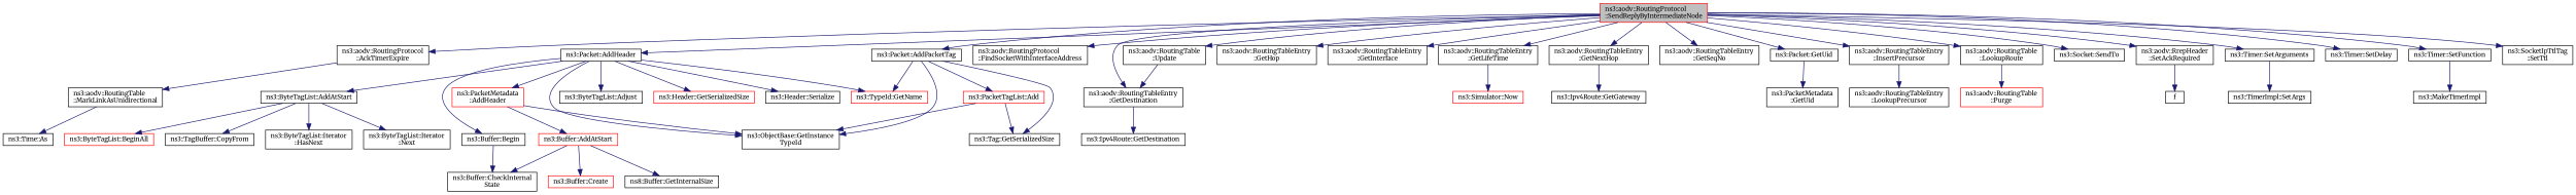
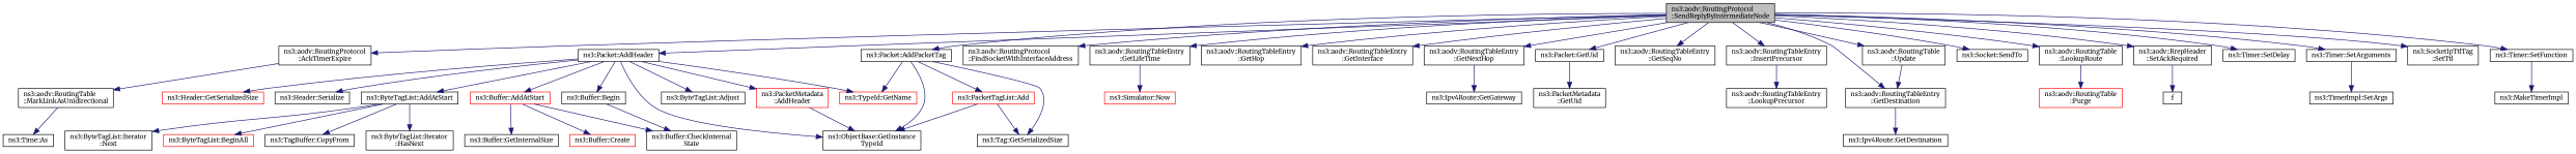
  digraph {
    fontname=Merriweather
    rankdir=TB
    node [color=black fillcolor=white fontname=Merriweather fontsize=10 shape=record style=filled]
    edge [color=midnightblue fontname=Merriweather fontsize=10 labelfontname=Helvetica labelfontsize=10 style=solid]
-   n1 [color=red fillcolor=grey75 fontcolor=black height=0.2 label="ns3::aodv::RoutingProtocol\l::SendReplyByIntermediateNode" width=0.4]
+   n1 [fillcolor=grey75 fontcolor=black height=0.2 label="ns3::aodv::RoutingProtocol\l::SendReplyByIntermediateNode" width=0.4]
    n2 [height=0.2 label="ns3::aodv::RoutingProtocol\l::AckTimerExpire" width=0.4]
    n3 [height=0.2 label="ns3::Packet::AddHeader" width=0.4]
    n4 [height=0.2 label="ns3::Packet::AddPacketTag" width=0.4]
    n5 [height=0.2 label="ns3::aodv::RoutingProtocol\l::FindSocketWithInterfaceAddress" width=0.4]
    n6 [height=0.2 label="ns3::aodv::RoutingTableEntry\l::GetDestination" width=0.4]
    n7 [height=0.2 label="ns3::aodv::RoutingTableEntry\l::GetHop" width=0.4]
    n8 [height=0.2 label="ns3::aodv::RoutingTableEntry\l::GetInterface" width=0.4]
    n9 [height=0.2 label="ns3::aodv::RoutingTableEntry\l::GetLifeTime" width=0.4]
    n10 [height=0.2 label="ns3::aodv::RoutingTableEntry\l::GetNextHop" width=0.4]
    n11 [height=0.2 label="ns3::aodv::RoutingTableEntry\l::GetSeqNo" width=0.4]
    n12 [height=0.2 label="ns3::Packet::GetUid" width=0.4]
    n13 [height=0.2 label="ns3::aodv::RoutingTableEntry\l::InsertPrecursor" width=0.4]
    n14 [height=0.2 label="ns3::aodv::RoutingTable\l::LookupRoute" width=0.4]
    n15 [height=0.2 label="ns3::Socket::SendTo" width=0.4]
    n16 [height=0.2 label="ns3::aodv::RrepHeader\l::SetAckRequired" width=0.4]
    n17 [height=0.2 label="ns3::Timer::SetArguments" width=0.4]
    n18 [height=0.2 label="ns3::Timer::SetDelay" width=0.4]
    n19 [height=0.2 label="ns3::Timer::SetFunction" width=0.4]
    n20 [height=0.2 label="ns3::SocketIpTtlTag\l::SetTtl" width=0.4]
    n21 [height=0.2 label="ns3::aodv::RoutingTable\l::Update" width=0.4]
    n22 [height=0.2 label="ns3::aodv::RoutingTable\l::MarkLinkAsUnidirectional" width=0.4]
    n23 [height=0.2 label="ns3::ByteTagList::AddAtStart" width=0.4]
    n24 [color=red height=0.2 label="ns3::Buffer::AddAtStart" width=0.4]
    n25 [color=red height=0.2 label="ns3::PacketMetadata\l::AddHeader" width=0.4]
    n26 [height=0.2 label="ns3::ObjectBase::GetInstance\lTypeId" width=0.4]
    n27 [height=0.2 label="ns3::ByteTagList::Adjust" width=0.4]
    n28 [height=0.2 label="ns3::Buffer::Begin" width=0.4]
    n29 [color=red height=0.2 label="ns3::TypeId::GetName" width=0.4]
    n30 [color=red height=0.2 label="ns3::Header::GetSerializedSize" width=0.4]
    n31 [height=0.2 label="ns3::Header::Serialize" width=0.4]
    n32 [color=red height=0.2 label="ns3::PacketTagList::Add" width=0.4]
    n33 [height=0.2 label="ns3::Tag::GetSerializedSize" width=0.4]
    n34 [height=0.2 label="ns3::Ipv4Route::GetDestination" width=0.4]
    n35 [color=red height=0.2 label="ns3::Simulator::Now" width=0.4]
    n36 [height=0.2 label="ns3::Ipv4Route::GetGateway" width=0.4]
    n37 [height=0.2 label="ns3::PacketMetadata\l::GetUid" width=0.4]
    n38 [height=0.2 label="ns3::aodv::RoutingTableEntry\l::LookupPrecursor" width=0.4]
    n39 [color=red height=0.2 label="ns3::aodv::RoutingTable\l::Purge" width=0.4]
    n40 [height=0.2 label=f width=0.4]
    n41 [height=0.2 label="ns3::TimerImpl::SetArgs" width=0.4]
    n42 [height=0.2 label="ns3::MakeTimerImpl" width=0.4]
    n43 [height=0.2 label="ns3::Time::As" width=0.4]
    n44 [color=red height=0.2 label="ns3::ByteTagList::BeginAll" width=0.4]
    n45 [height=0.2 label="ns3::TagBuffer::CopyFrom" width=0.4]
    n46 [height=0.2 label="ns3::ByteTagList::Iterator\l::HasNext" width=0.4]
    n47 [height=0.2 label="ns3::ByteTagList::Iterator\l::Next" width=0.4]
    n48 [height=0.2 label="ns3::Buffer::CheckInternal\lState" width=0.4]
    n49 [color=red height=0.2 label="ns3::Buffer::Create" width=0.4]
-   n50 [height=0.2 label="ns8::Buffer::GetInternalSize" width=0.4]
+   n50 [height=0.2 label="ns3::Buffer::GetInternalSize" width=0.4]
    n1 -> n2
    n1 -> n3
    n1 -> n4
    n1 -> n5
    n1 -> n6
    n1 -> n7
    n1 -> n8
    n1 -> n9
    n1 -> n10
    n1 -> n11
    n1 -> n12
    n1 -> n13
    n1 -> n14
    n1 -> n15
    n1 -> n16
    n1 -> n17
    n1 -> n18
    n1 -> n19
    n1 -> n20
    n1 -> n21
    n2 -> n22
    n3 -> n23
-   n25 -> n24
+   n3 -> n24
    n3 -> n25
    n3 -> n26
    n3 -> n27
    n3 -> n28
    n3 -> n29
    n3 -> n30
    n3 -> n31
    n4 -> n26
    n4 -> n29
    n4 -> n32
    n4 -> n33
    n6 -> n34
    n9 -> n35
    n10 -> n36
    n12 -> n37
    n13 -> n38
    n14 -> n39
    n16 -> n40
    n17 -> n41
    n19 -> n42
    n21 -> n6
    n22 -> n43
    n23 -> n44
    n23 -> n45
    n23 -> n46
    n23 -> n47
    n24 -> n48
    n24 -> n49
    n24 -> n50
    n25 -> n26
    n28 -> n48
    n32 -> n26
    n32 -> n33
  }
